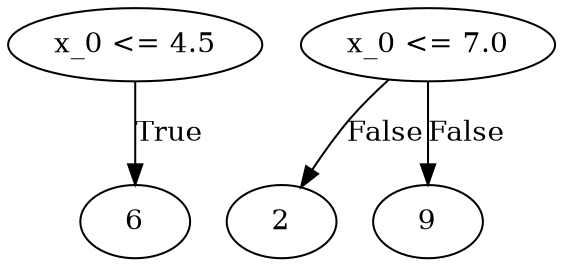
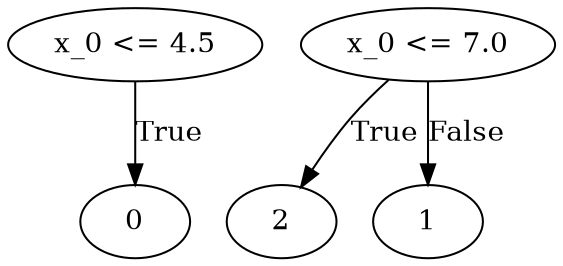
  digraph {
    n1 [label="x_0 <= 4.5"]
-   n2 [label=6]
+   n2 [label=0]
    n3 [label="x_0 <= 7.0"]
    n4 [label=2]
-   n5 [label=9]
+   n5 [label=1]
    n1 -> n2 [label=True]
-   n3 -> n4 [label=False]
+   n3 -> n4 [label=True]
    n3 -> n5 [label=False style=solid]
  }
